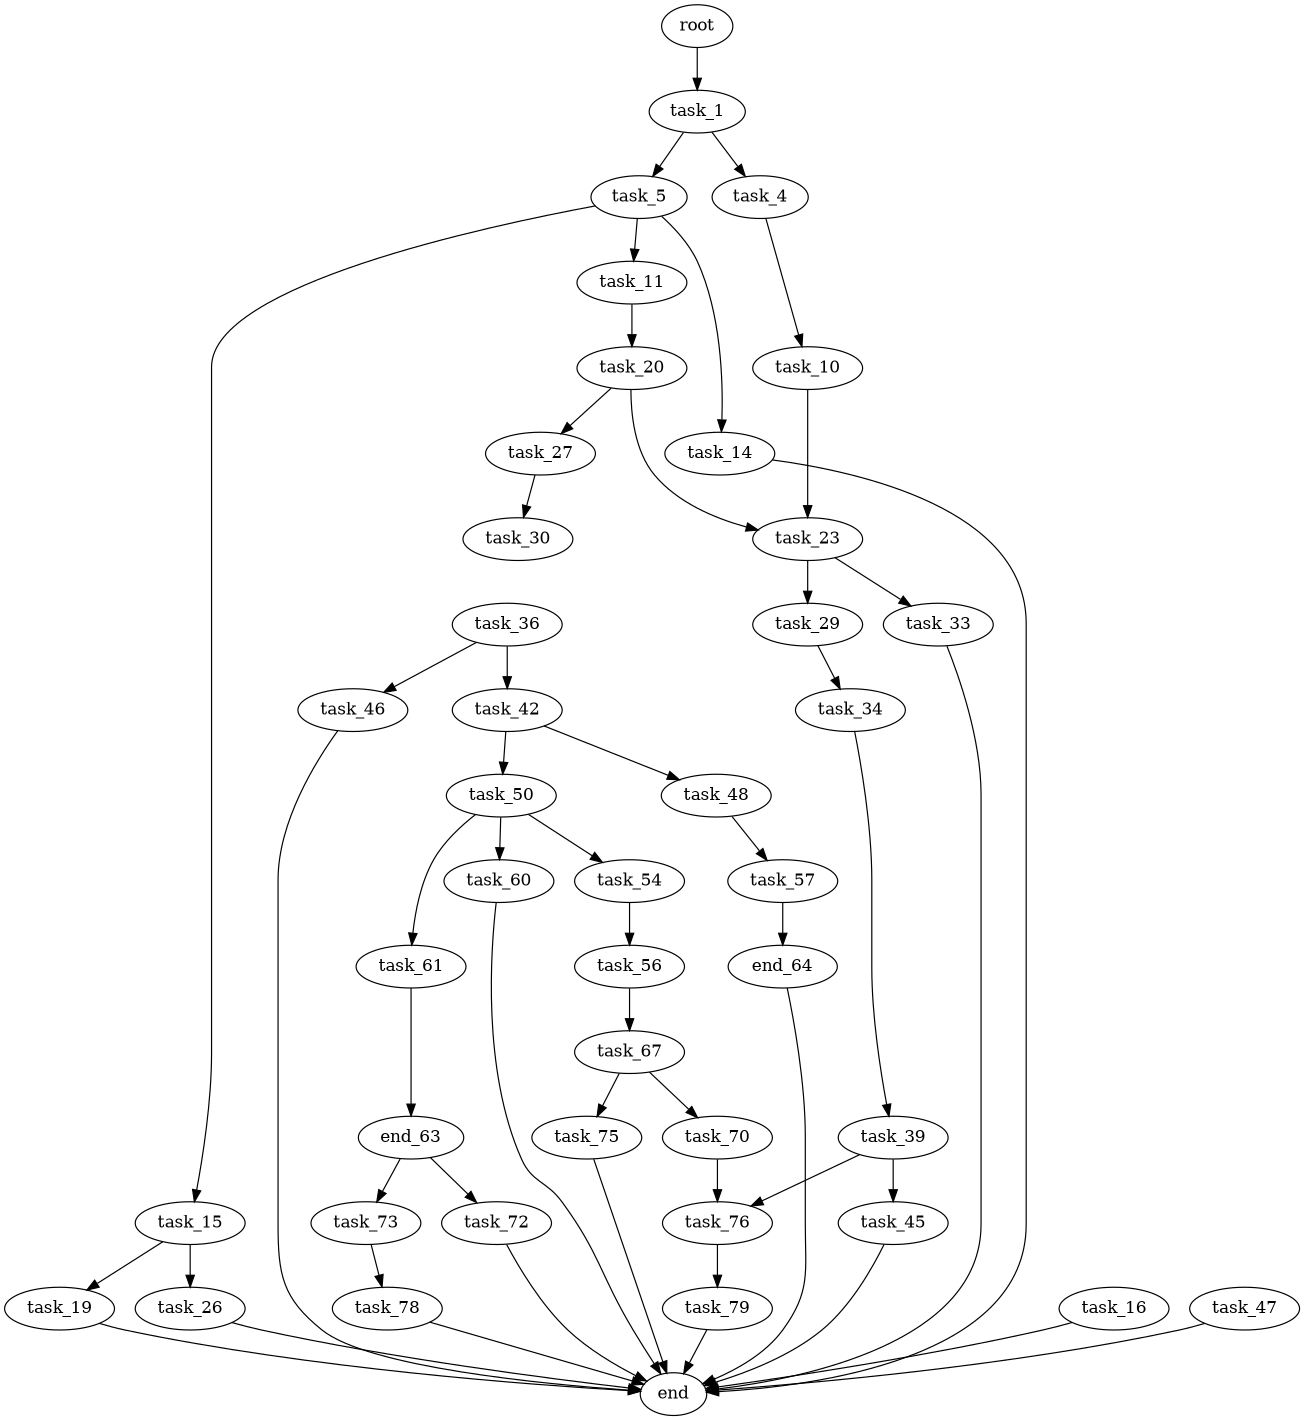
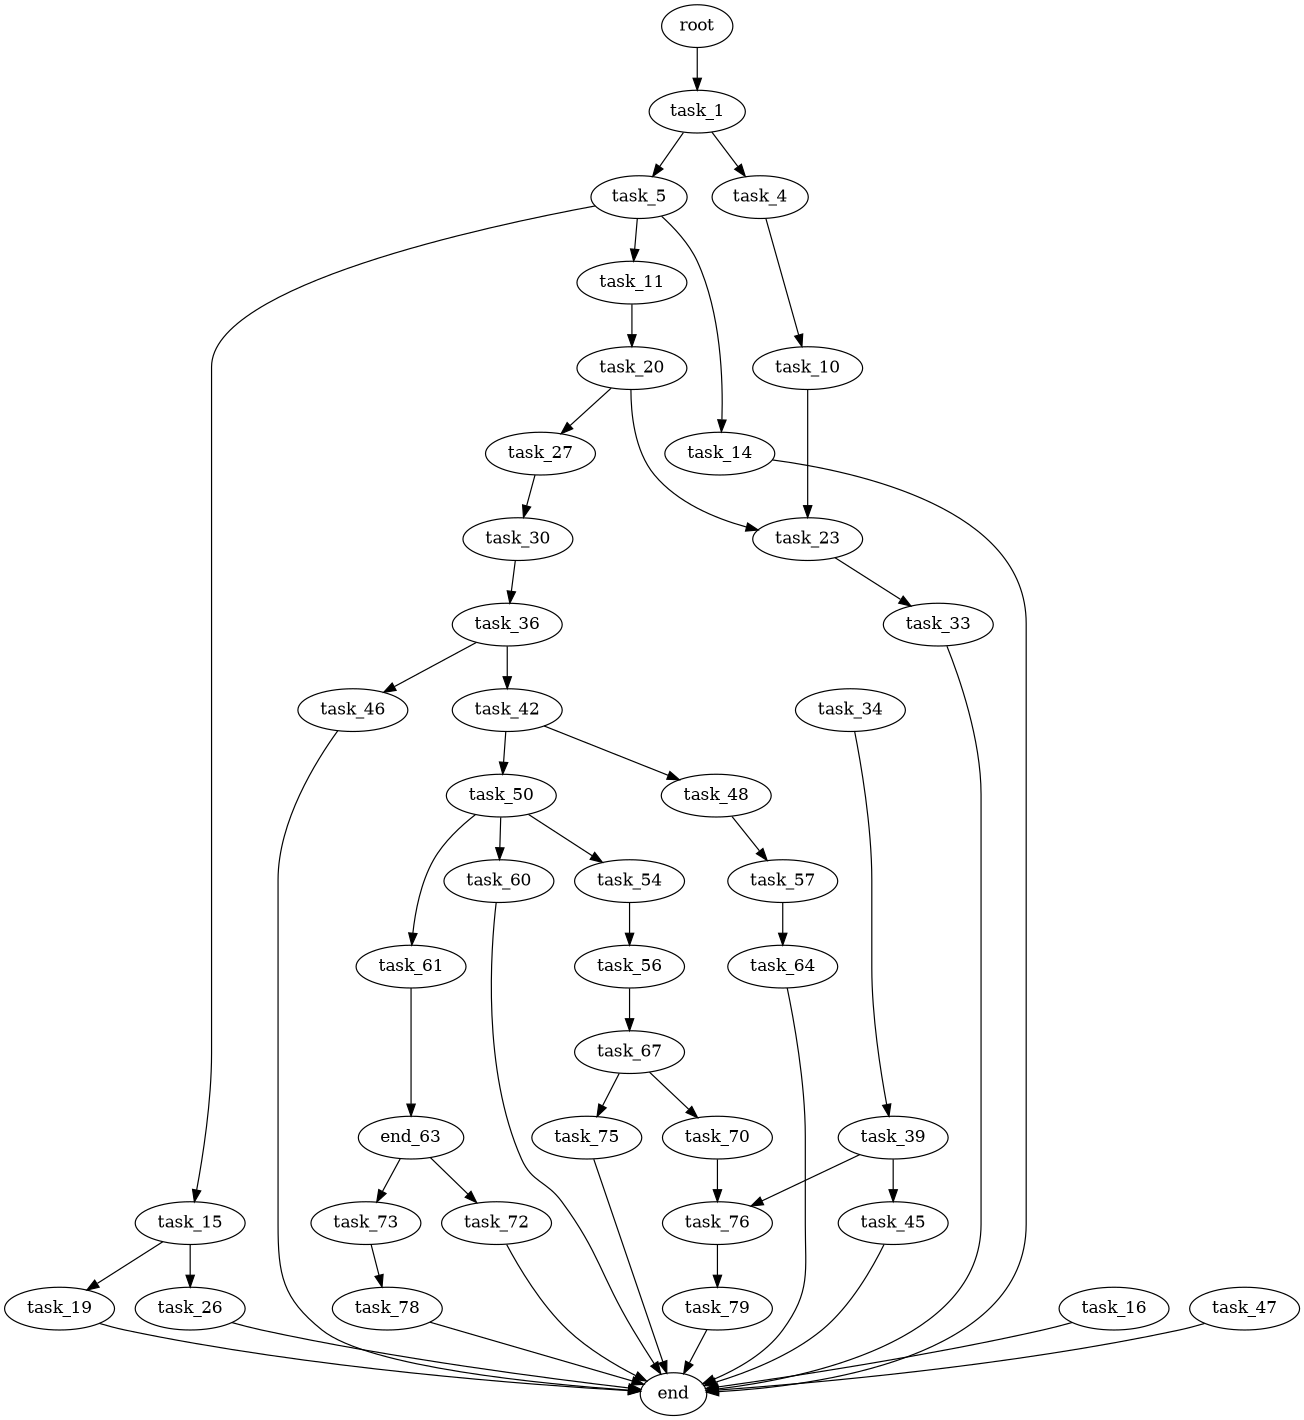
  digraph {
    root
    task_1
    task_4
    task_5
    task_10
    task_11
    task_14
    task_15
    task_23
    task_20
    end
    task_19
    task_26
    task_16
    task_27
-   task_29
    task_33
    task_30
    task_34
    task_36
    task_39
    task_42
    task_46
    task_45
    task_76
    task_48
    task_50
    task_47
    task_57
    task_54
    task_60
    task_61
-   task_64 [label=end_64]
+   task_64
    task_56
    n35 [label=end_63]
    task_67
    task_72
    task_73
    task_70
    task_75
    task_78
    task_79
    root -> task_1
    task_1 -> task_4
    task_1 -> task_5
    task_4 -> task_10
    task_5 -> task_11
    task_5 -> task_14
    task_5 -> task_15
    task_10 -> task_23
    task_11 -> task_20
    task_14 -> end
    task_15 -> task_19
    task_15 -> task_26
-   task_23 -> task_29
    task_23 -> task_33
    task_20 -> task_23
    task_20 -> task_27
    task_19 -> end
    task_26 -> end
    task_16 -> end
    task_27 -> task_30
-   task_29 -> task_34
    task_33 -> end
+   task_30 -> task_36
    task_34 -> task_39
    task_36 -> task_42
    task_36 -> task_46
    task_39 -> task_45
    task_39 -> task_76
    task_42 -> task_48
    task_42 -> task_50
    task_46 -> end
    task_45 -> end
    task_76 -> task_79
    task_48 -> task_57
    task_50 -> task_54
    task_50 -> task_60
    task_50 -> task_61
    task_47 -> end
    task_57 -> task_64
    task_54 -> task_56
    task_60 -> end
    task_61 -> n35
    task_64 -> end
    task_56 -> task_67
    n35 -> task_72
    n35 -> task_73
    task_67 -> task_70
    task_67 -> task_75
    task_72 -> end
    task_73 -> task_78
    task_70 -> task_76
    task_75 -> end
    task_78 -> end
    task_79 -> end
  }
